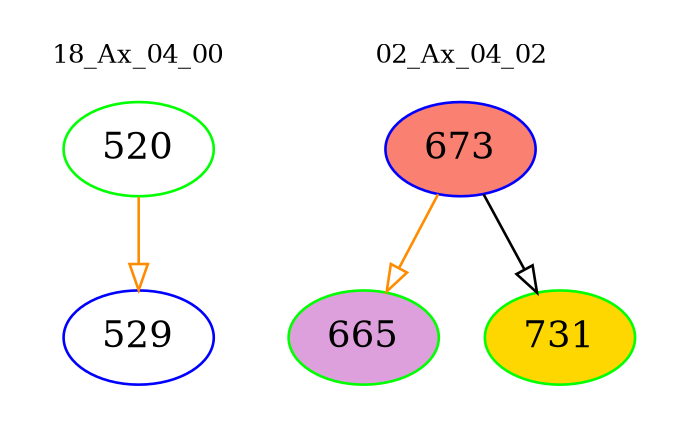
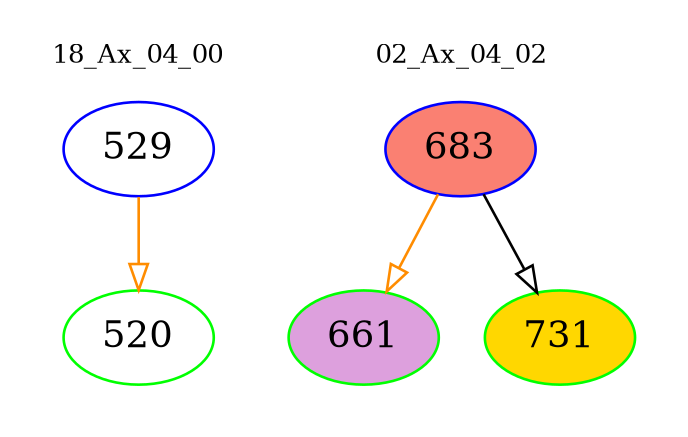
  digraph {
    node [color=green fillcolor=white style=filled]
    edge [arrowhead=onormal color=darkorange]
    n1 [color=blue label=529]
    n2 [label=520]
-   n3 [color=blue fillcolor=salmon label=673]
-   n4 [fillcolor=plum label=665]
+   n3 [color=blue fillcolor=salmon label=683]
+   n4 [fillcolor=plum label=661]
    n5 [fillcolor=gold label=731]
    subgraph cluster_1 {
      color=white
      fontsize=10
      label="18_Ax_04_00"
      n1
      n2
    }
    subgraph cluster_2 {
      color=white
      fontsize=10
      label="02_Ax_04_02"
      n3
      n4
      n5
    }
-   n2 -> n1
+   n1 -> n2
    n3 -> n4
    n3 -> n5 [color=black]
  }
